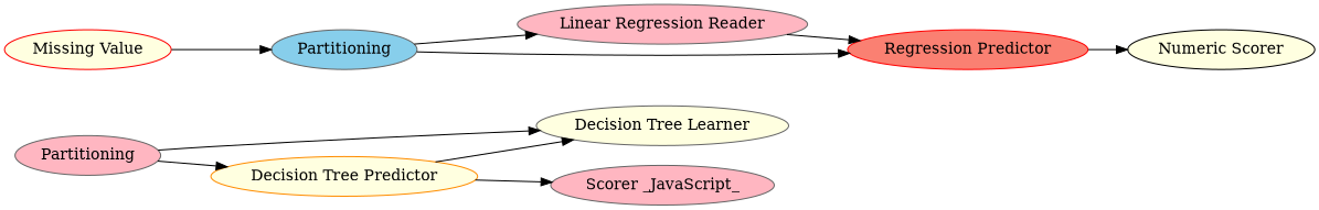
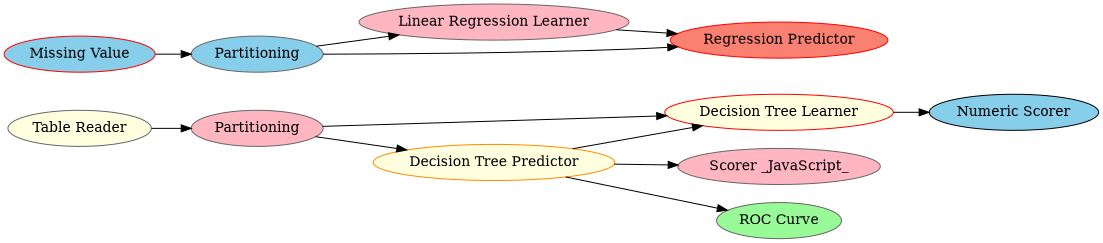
  digraph {
    rankdir=LR
    node [color=gray40 fillcolor=lightyellow style=filled]
    n1 [fillcolor=lightpink label="Scorer _JavaScript_"]
    n2 [fillcolor=skyblue label=Partitioning]
-   n3 [fillcolor=lightpink label="Linear Regression Reader"]
+   n3 [fillcolor=lightpink label="Linear Regression Learner"]
    n4 [color=red fillcolor=salmon label="Regression Predictor"]
-   n5 [color=black label="Numeric Scorer"]
+   n5 [color=black fillcolor=skyblue label="Numeric Scorer"]
+   n6 [label="Table Reader"]
    n7 [fillcolor=lightpink label=Partitioning]
-   n8 [color=red label="Missing Value"]
-   n9 [label="Decision Tree Learner"]
+   n8 [color=red fillcolor=skyblue label="Missing Value"]
+   n9 [color=red label="Decision Tree Learner"]
    n10 [color=darkorange label="Decision Tree Predictor"]
+   n11 [fillcolor=palegreen label="ROC Curve"]
    n2 -> n3
    n2 -> n4
    n3 -> n4
-   n4 -> n5
+   n9 -> n5
+   n6 -> n7
    n7 -> n9
    n7 -> n10
    n8 -> n2
    n10 -> n1
    n10 -> n9
+   n10 -> n11
  }
